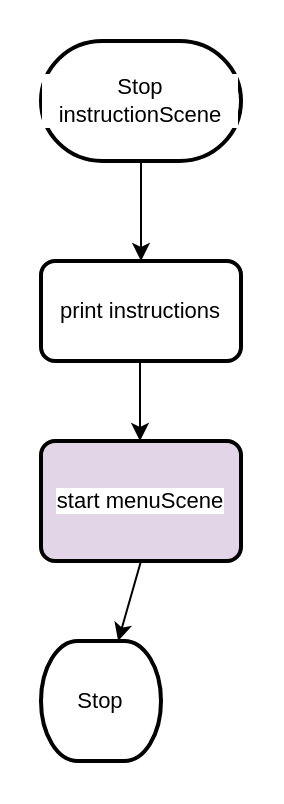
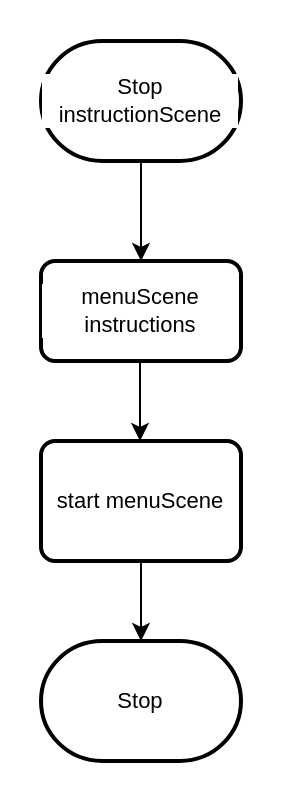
  <mxCell id="0" />
  <mxCell id="1" parent="0" />
  <mxCell id="2" style="edgeStyle=none;shape=connector;curved=0;rounded=0;html=1;exitX=0.5;exitY=1;exitDx=0;exitDy=0;exitPerimeter=0;strokeColor=default;align=center;verticalAlign=middle;fontFamily=Helvetica;fontSize=11;fontColor=default;labelBackgroundColor=default;endArrow=classic;" parent="1" source="3" edge="1"><mxGeometry relative="1" as="geometry"><mxPoint x="70" y="130" as="targetPoint" /></mxGeometry></mxCell>
  <mxCell id="3" value="Stop instructionScene" style="strokeWidth=2;html=1;shape=mxgraph.flowchart.terminator;whiteSpace=wrap;fontFamily=Helvetica;fontSize=11;fontColor=default;labelBackgroundColor=default;" parent="1" vertex="1"><mxGeometry x="20" y="20" width="100" height="60" as="geometry" /></mxCell>
- <mxCell id="4" value="print instructions" style="rounded=1;whiteSpace=wrap;html=1;absoluteArcSize=1;arcSize=14;strokeWidth=2;fontFamily=Helvetica;fontSize=11;fontColor=default;labelBackgroundColor=default;" parent="1" vertex="1"><mxGeometry x="20" y="130" width="100" height="50" as="geometry" /></mxCell>
+ <mxCell id="4" value="menuScene instructions" style="rounded=1;whiteSpace=wrap;html=1;absoluteArcSize=1;arcSize=14;strokeWidth=2;fontFamily=Helvetica;fontSize=11;fontColor=default;labelBackgroundColor=default;" parent="1" vertex="1"><mxGeometry x="20" y="130" width="100" height="50" as="geometry" /></mxCell>
  <mxCell id="5" style="edgeStyle=none;shape=connector;curved=0;rounded=0;html=1;exitX=0.5;exitY=1;exitDx=0;exitDy=0;strokeColor=default;align=center;verticalAlign=middle;fontFamily=Helvetica;fontSize=11;fontColor=default;labelBackgroundColor=default;endArrow=classic;" parent="1" source="6" target="7" edge="1"><mxGeometry relative="1" as="geometry" /></mxCell>
- <mxCell id="6" value="start menuScene" style="rounded=1;whiteSpace=wrap;html=1;absoluteArcSize=1;arcSize=14;strokeWidth=2;fontFamily=Helvetica;fontSize=11;fontColor=default;labelBackgroundColor=default;fillColor=#e1d5e7;" parent="1" vertex="1"><mxGeometry x="20" y="220" width="100" height="60" as="geometry" /></mxCell>
- <mxCell id="7" value="Stop" style="strokeWidth=2;html=1;shape=mxgraph.flowchart.terminator;whiteSpace=wrap;fontFamily=Helvetica;fontSize=11;fontColor=default;labelBackgroundColor=default;" parent="1" vertex="1"><mxGeometry x="20" y="320" width="60" height="60" as="geometry" /></mxCell>
+ <mxCell id="6" value="start menuScene" style="rounded=1;whiteSpace=wrap;html=1;absoluteArcSize=1;arcSize=14;strokeWidth=2;fontFamily=Helvetica;fontSize=11;fontColor=default;labelBackgroundColor=default;" parent="1" vertex="1"><mxGeometry x="20" y="220" width="100" height="60" as="geometry" /></mxCell>
+ <mxCell id="7" value="Stop" style="strokeWidth=2;html=1;shape=mxgraph.flowchart.terminator;whiteSpace=wrap;fontFamily=Helvetica;fontSize=11;fontColor=default;labelBackgroundColor=default;" parent="1" vertex="1"><mxGeometry x="20" y="320" width="100" height="60" as="geometry" /></mxCell>
  <mxCell id="8" style="edgeStyle=none;shape=connector;curved=0;rounded=0;html=1;exitX=0.5;exitY=1;exitDx=0;exitDy=0;strokeColor=default;align=center;verticalAlign=middle;fontFamily=Helvetica;fontSize=11;fontColor=default;labelBackgroundColor=default;endArrow=classic;" edge="1" parent="1"><mxGeometry relative="1" as="geometry"><mxPoint x="69.5" y="220" as="targetPoint" /><mxPoint x="69.5" y="180" as="sourcePoint" /><Array as="points"><mxPoint x="69.5" y="220" /></Array></mxGeometry></mxCell>
